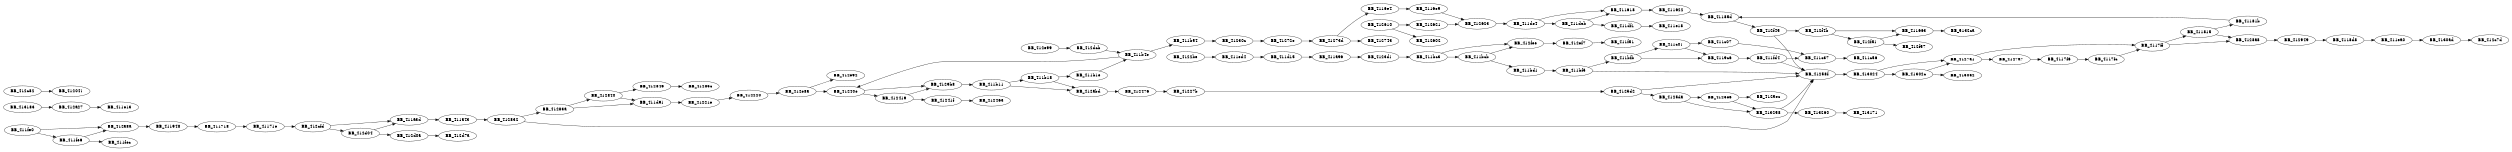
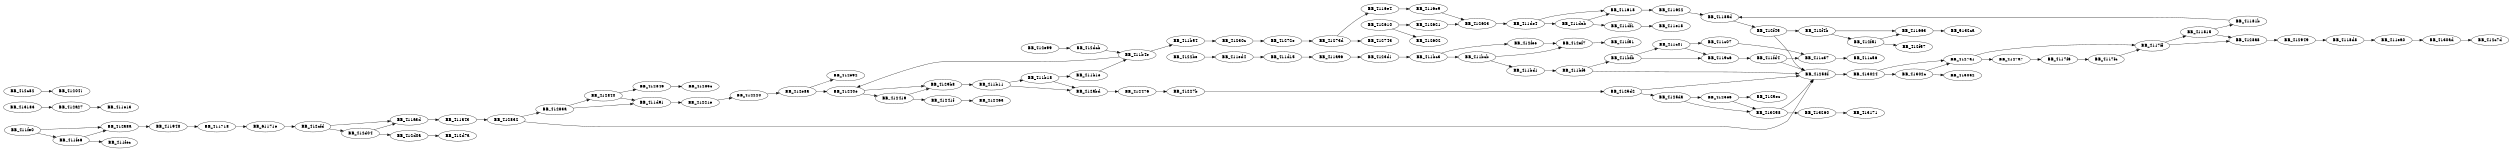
  digraph {
    rankdir=LR
    BB_411618
    BB_411622
    BB_41185d
    BB_412f45
    BB_41258f
    BB_412f4b
    n7 [label=BB_5132ca]
    BB_411663
    BB_4116e4
    BB_4116e9
    BB_412623
    BB_411de4
    BB_411deb
    BB_411718
-   BB_41171e
+   BB_41171e [label=BB_61171e]
    BB_412cfd
    BB_411a3d
    BB_412d04
    BB_411a43
    BB_412d0a
    BB_4117f6
    BB_4117fc
    BB_4117ff
    BB_411815
    BB_4128a8
    BB_41181b
    BB_412949
    BB_4118d8
    BB_413024
    BB_412f51
    BB_411ea0
    BB_4130ad
    BB_412c7d
    BB_411948
    BB_4119c6
    BB_411fd4
    BB_411c37
    BB_411fe0
    BB_411fe6
    BB_412a8a
    BB_412832
    BB_41283a
    BB_411d91
    BB_412840
    BB_411a96
    BB_4123d1
    BB_411bc3
    BB_411bcb
    BB_412fee
    BB_411b11
    BB_411b18
    BB_412abd
    BB_411b1e
    n54 [label=BB_412476]
    BB_411b4e
    BB_41227b
    BB_411b54
    BB_41240e
    BB_41230c
    BB_412419
    BB_4129b8
    BB_41272e
    BB_41241f
    BB_41273d
    BB_411bd1
    BB_412ef7
    BB_411bf5
    BB_411f51
    BB_411bfb
    BB_411c01
    BB_411c07
    BB_4127a1
    BB_41302c
    BB_411c56
    BB_411d15
    BB_41221e
    BB_412220
    BB_412e8a
    BB_411df1
    BB_411e18
    BB_411ed4
    BB_411fec
    BB_412e92
    BB_4125d2
    BB_4125da
    BB_4125e6
    BB_413258
    BB_4122be
    BB_412743
    BB_412463
    BB_4127a7
    BB_413032
    BB_4125ec
    BB_413260
    BB_413171
    BB_412610
    BB_412602
    BB_412621
    BB_412846
    BB_41285c
    BB_412a27
    BB_411e13
    BB_412c82
    BB_412041
    BB_412d7a
    BB_412dcb
    BB_412e99
    BB_412f57
    BB_413183
    BB_411618 -> BB_411622
    BB_411622 -> BB_41185d
    BB_41185d -> BB_412f45
    BB_412f45 -> BB_41258f
    BB_412f45 -> BB_412f4b
    BB_41258f -> BB_413024
    BB_412f4b -> BB_411663
    BB_412f4b -> BB_412f51
    BB_411663 -> n7
    BB_4116e4 -> BB_4116e9
    BB_4116e9 -> BB_412623
    BB_412623 -> BB_411de4
    BB_411de4 -> BB_411618
    BB_411de4 -> BB_411deb
    BB_411deb -> BB_411618
    BB_411deb -> BB_411df1
    BB_411718 -> BB_41171e
    BB_41171e -> BB_412cfd
    BB_412cfd -> BB_411a3d
    BB_412cfd -> BB_412d04
    BB_411a3d -> BB_411a43
    BB_412d04 -> BB_411a3d
    BB_412d04 -> BB_412d0a
    BB_411a43 -> BB_412832
    BB_412d0a -> BB_412d7a
    BB_4117f6 -> BB_4117fc
    BB_4117fc -> BB_4117ff
    BB_4117ff -> BB_411815
    BB_4117ff -> BB_4128a8
    BB_411815 -> BB_4128a8
    BB_411815 -> BB_41181b
    BB_4128a8 -> BB_412949
    BB_41181b -> BB_41185d
    BB_412949 -> BB_4118d8
    BB_4118d8 -> BB_411ea0
    BB_413024 -> BB_4127a1
    BB_413024 -> BB_41302c
    BB_412f51 -> BB_411663
    BB_412f51 -> BB_412f57
    BB_411ea0 -> BB_4130ad
    BB_4130ad -> BB_412c7d
    BB_411948 -> BB_411718
    BB_4119c6 -> BB_411fd4
    BB_411fd4 -> BB_41258f
    BB_411fd4 -> BB_411c37
    BB_411c37 -> BB_411c56
    BB_411fe0 -> BB_411fe6
    BB_411fe0 -> BB_412a8a
    BB_411fe6 -> BB_412a8a
    BB_411fe6 -> BB_411fec
    BB_412a8a -> BB_411948
    BB_412832 -> BB_41258f
    BB_412832 -> BB_41283a
    BB_41283a -> BB_411d91
    BB_41283a -> BB_412840
    BB_411d91 -> BB_41221e
    BB_412840 -> BB_411d91
    BB_412840 -> BB_412846
    BB_411a96 -> BB_4123d1
    BB_4123d1 -> BB_411bc3
    BB_411bc3 -> BB_411bcb
    BB_411bc3 -> BB_412fee
-   BB_411bcb -> BB_412fee
+   BB_411bcb -> BB_412ef7
    BB_411bcb -> BB_411bd1
    BB_412fee -> BB_412ef7
    BB_411b11 -> BB_411b18
    BB_411b11 -> BB_412abd
    BB_411b18 -> BB_412abd
    BB_411b18 -> BB_411b1e
    BB_412abd -> n54
    BB_411b1e -> BB_411b4e
    n54 -> BB_41227b
    BB_411b4e -> BB_411b54
    BB_411b4e -> BB_41240e
    BB_41227b -> BB_4125d2
    BB_411b54 -> BB_41230c
    BB_41240e -> BB_412419
    BB_41240e -> BB_4129b8
    BB_41230c -> BB_41272e
    BB_412419 -> BB_4129b8
    BB_412419 -> BB_41241f
    BB_4129b8 -> BB_411b11
    BB_41272e -> BB_41273d
    BB_41241f -> BB_412463
    BB_41273d -> BB_4116e4
    BB_41273d -> BB_412743
    BB_411bd1 -> BB_411bf5
    BB_412ef7 -> BB_411f51
    BB_411bf5 -> BB_41258f
    BB_411bf5 -> BB_411bfb
    BB_411bfb -> BB_4119c6
    BB_411bfb -> BB_411c01
    BB_411c01 -> BB_4119c6
    BB_411c01 -> BB_411c07
    BB_411c07 -> BB_411c37
    BB_4127a1 -> BB_4117ff
    BB_4127a1 -> BB_4127a7
    BB_41302c -> BB_4127a1
    BB_41302c -> BB_413032
    BB_411d15 -> BB_411a96
    BB_41221e -> BB_412220
    BB_412220 -> BB_412e8a
    BB_412e8a -> BB_41240e
    BB_412e8a -> BB_412e92
    BB_411df1 -> BB_411e18
    BB_411ed4 -> BB_411d15
    BB_4125d2 -> BB_41258f
    BB_4125d2 -> BB_4125da
    BB_4125da -> BB_4125e6
    BB_4125da -> BB_413258
    BB_4125e6 -> BB_413258
    BB_4125e6 -> BB_4125ec
    BB_413258 -> BB_41258f
    BB_413258 -> BB_413260
    BB_4122be -> BB_411ed4
    BB_4127a7 -> BB_4117f6
    BB_413260 -> BB_413171
    BB_412610 -> BB_412602
    BB_412610 -> BB_412621
    BB_412621 -> BB_412623
    BB_412846 -> BB_41285c
    BB_412a27 -> BB_411e13
    BB_412c82 -> BB_412041
    BB_412dcb -> BB_411b4e
    BB_412e99 -> BB_412dcb
    BB_413183 -> BB_412a27
  }
